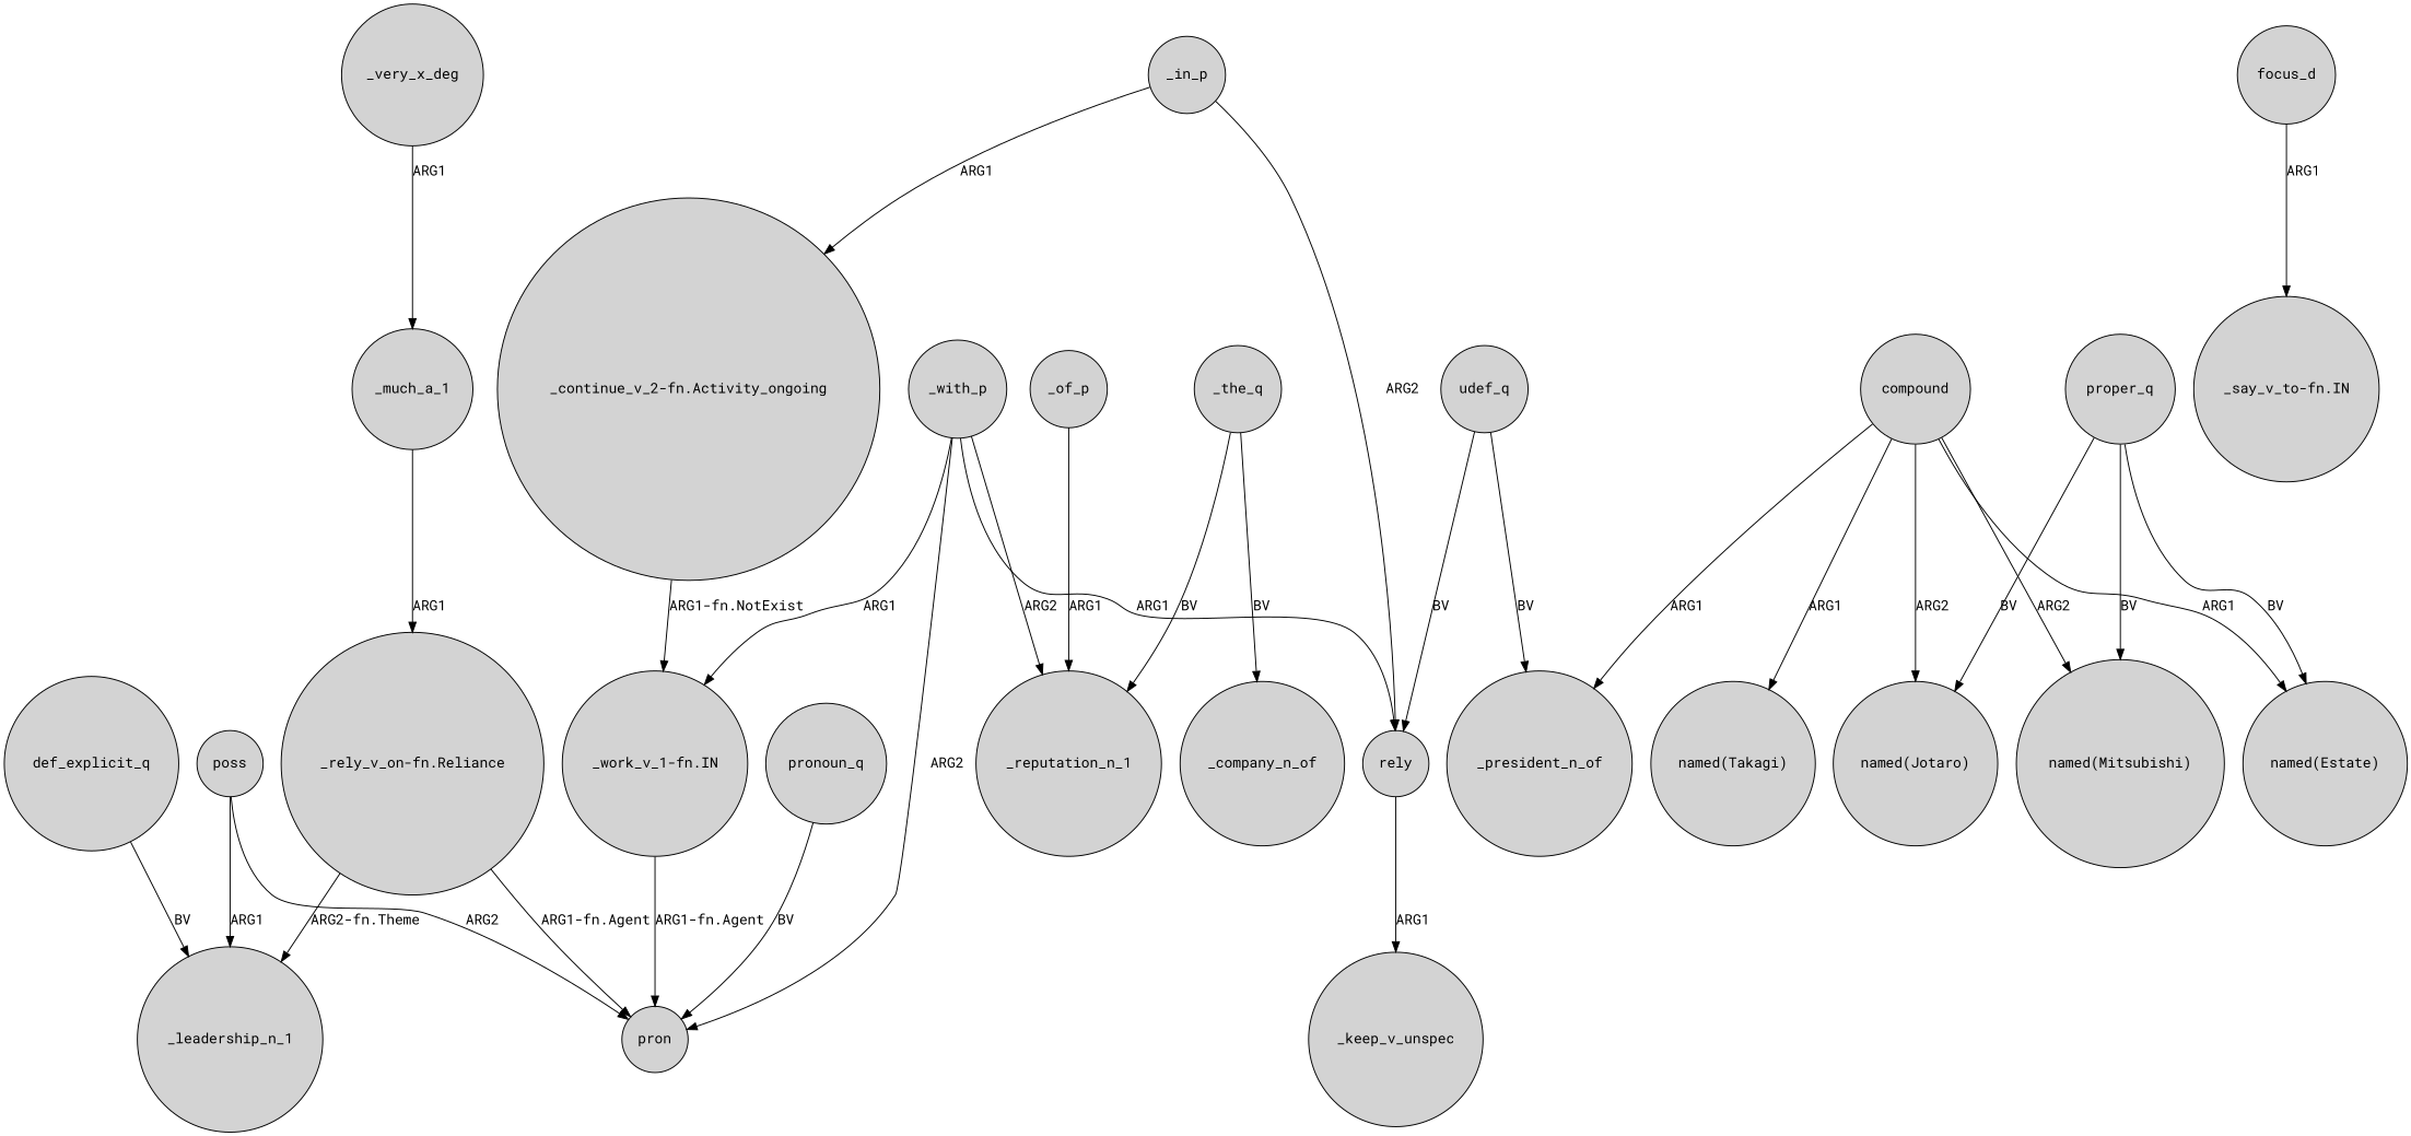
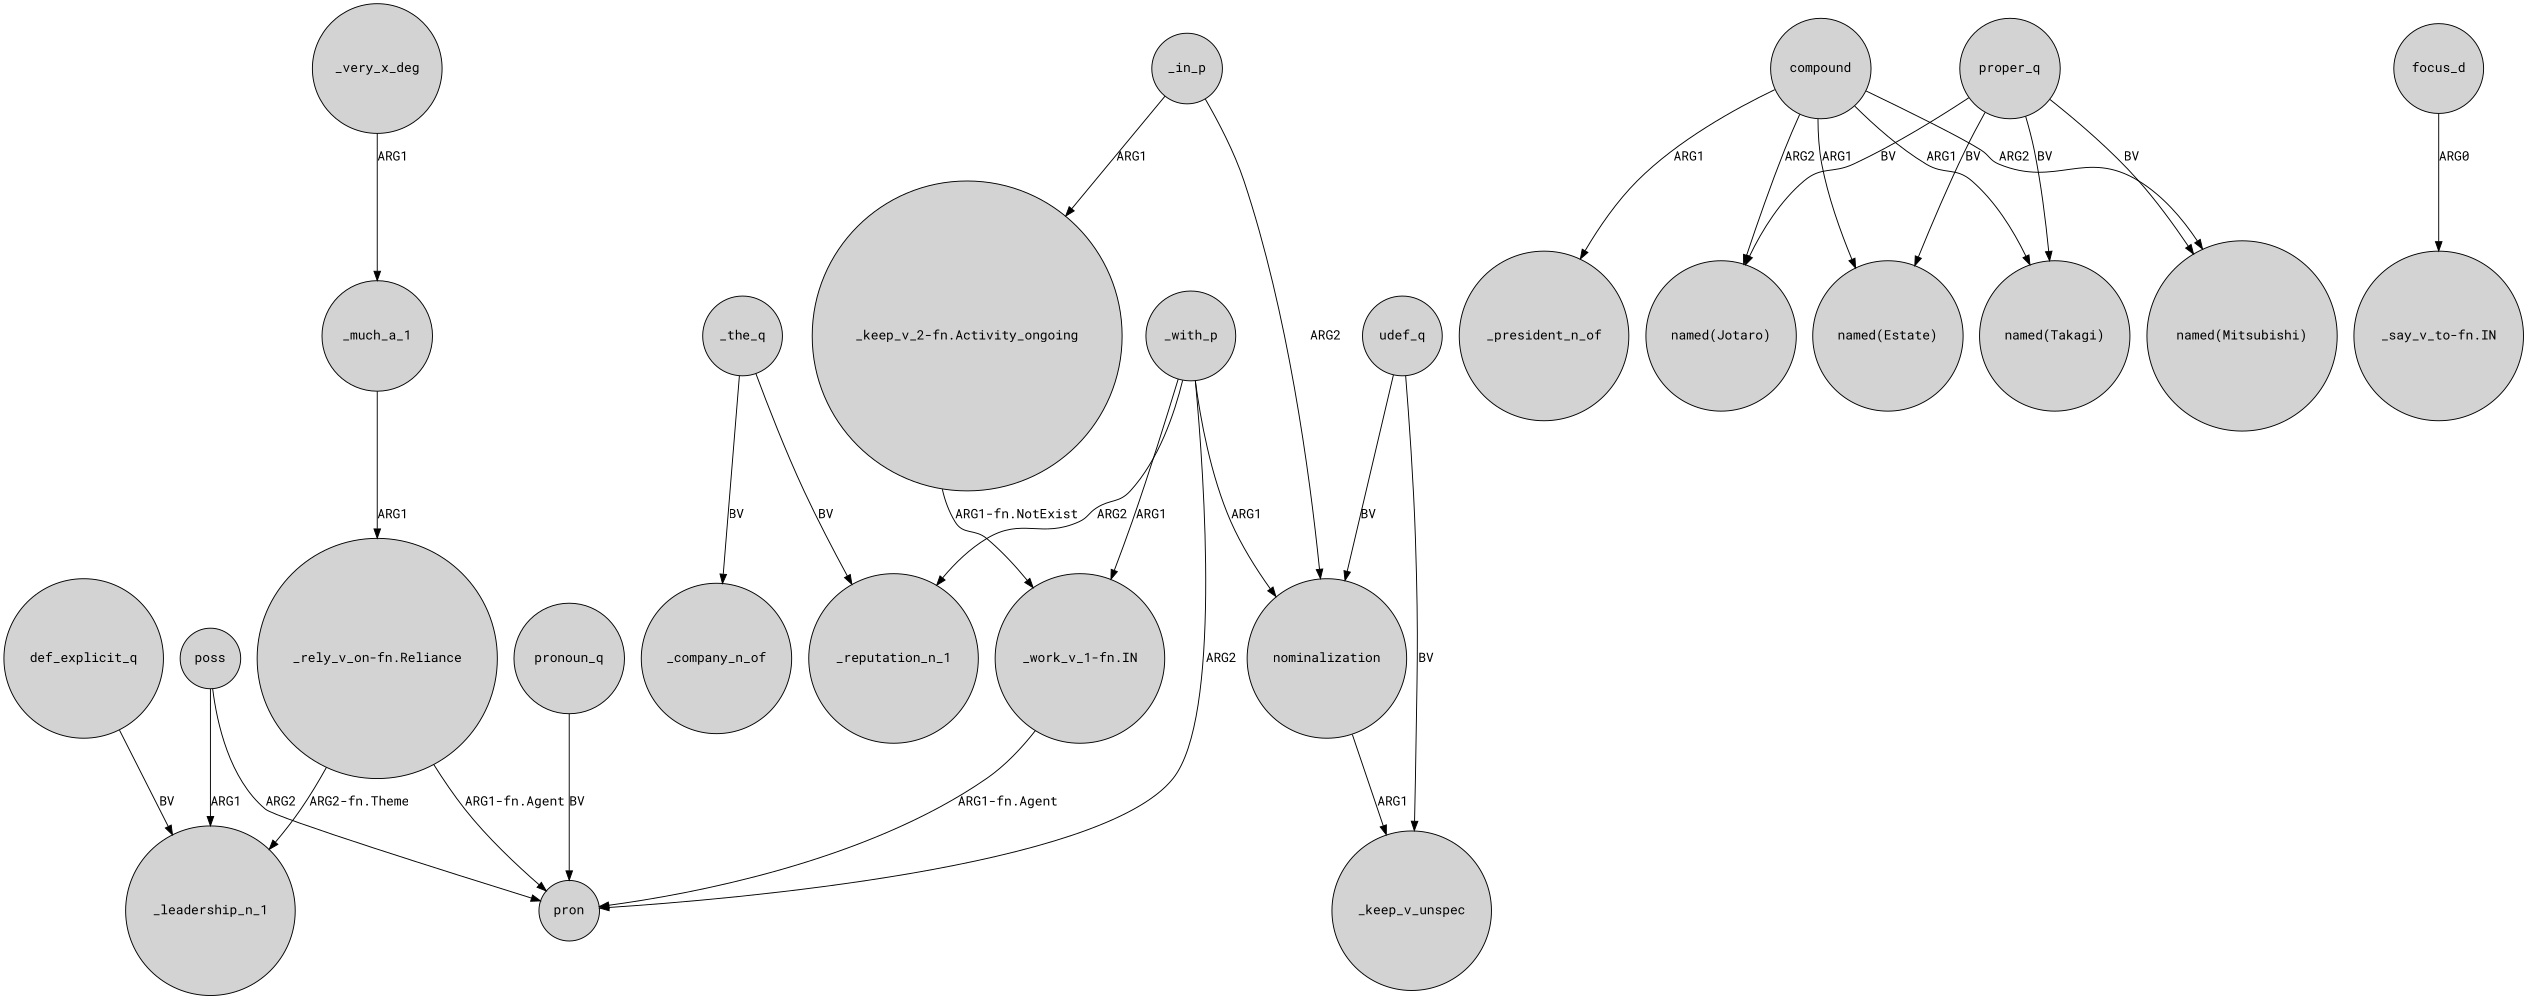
  digraph {
    fontname="Roboto Mono"
    node [fontname="Roboto Mono" shape=circle style=filled]
    edge [fontname="Roboto Mono"]
-   "_continue_v_2-fn.Activity_ongoing"
+   "_continue_v_2-fn.Activity_ongoing" [label="_keep_v_2-fn.Activity_ongoing"]
    "_work_v_1-fn.IN"
    pron
    poss
    _leadership_n_1
    "_rely_v_on-fn.Reliance"
    compound
    "named(Jotaro)"
    "named(Takagi)"
    "named(Estate)"
    _president_n_of
    "named(Mitsubishi)"
    proper_q
    _the_q
    _reputation_n_1
    _company_n_of
    focus_d
    "_say_v_to-fn.IN"
-   nominalization [label=rely]
+   nominalization
    _keep_v_unspec
    pronoun_q
    def_explicit_q
    _in_p
    _with_p
    udef_q
    _much_a_1
    _very_x_deg
-   _of_p
    "_continue_v_2-fn.Activity_ongoing" -> "_work_v_1-fn.IN" [label="ARG1-fn.NotExist"]
    "_work_v_1-fn.IN" -> pron [label="ARG1-fn.Agent"]
    poss -> pron [label=ARG2]
    poss -> _leadership_n_1 [label=ARG1]
    "_rely_v_on-fn.Reliance" -> pron [label="ARG1-fn.Agent"]
    "_rely_v_on-fn.Reliance" -> _leadership_n_1 [label="ARG2-fn.Theme"]
    compound -> "named(Jotaro)" [label=ARG2]
    compound -> "named(Takagi)" [label=ARG1]
    compound -> "named(Estate)" [label=ARG1]
    compound -> _president_n_of [label=ARG1]
    compound -> "named(Mitsubishi)" [label=ARG2]
    proper_q -> "named(Jotaro)" [label=BV]
+   proper_q -> "named(Takagi)" [label=BV]
    proper_q -> "named(Estate)" [label=BV]
    proper_q -> "named(Mitsubishi)" [label=BV]
    _the_q -> _reputation_n_1 [label=BV]
    _the_q -> _company_n_of [label=BV]
-   focus_d -> "_say_v_to-fn.IN" [label=ARG1]
+   focus_d -> "_say_v_to-fn.IN" [label=ARG0]
    nominalization -> _keep_v_unspec [label=ARG1]
    pronoun_q -> pron [label=BV]
    def_explicit_q -> _leadership_n_1 [label=BV]
    _in_p -> "_continue_v_2-fn.Activity_ongoing" [label=ARG1]
    _in_p -> nominalization [label=ARG2]
    _with_p -> "_work_v_1-fn.IN" [label=ARG1]
    _with_p -> pron [label=ARG2]
    _with_p -> _reputation_n_1 [label=ARG2]
    _with_p -> nominalization [label=ARG1]
-   udef_q -> _president_n_of [label=BV]
+   udef_q -> _keep_v_unspec [label=BV]
    udef_q -> nominalization [label=BV]
    _much_a_1 -> "_rely_v_on-fn.Reliance" [label=ARG1]
    _very_x_deg -> _much_a_1 [label=ARG1]
-   _of_p -> _reputation_n_1 [label=ARG1]
  }
